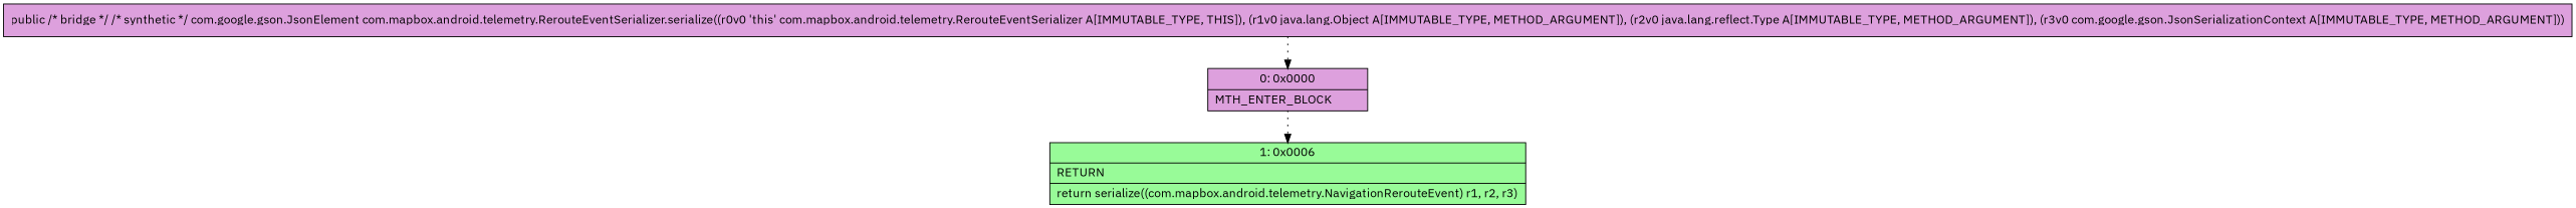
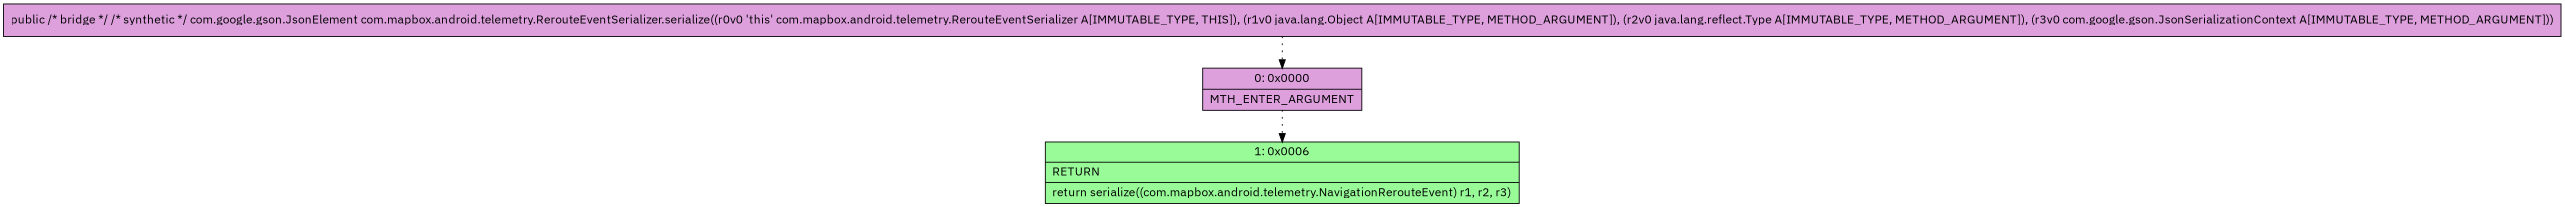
  digraph {
    fontname="IBM Plex Sans"
    node [shape=record style=filled fillcolor=plum fontname="IBM Plex Sans"]
    edge [style=dotted fontname="IBM Plex Sans"]
-   n1 [label="{0\:\ 0x0000|MTH_ENTER_BLOCK\l}"]
+   n1 [label="{0\:\ 0x0000|MTH_ENTER_ARGUMENT\l}"]
    n2 [label="{1\:\ 0x0006|RETURN\l|return serialize((com.mapbox.android.telemetry.NavigationRerouteEvent) r1, r2, r3)\l}" fillcolor=palegreen]
    n3 [label="{public \/* bridge *\/ \/* synthetic *\/ com.google.gson.JsonElement com.mapbox.android.telemetry.RerouteEventSerializer.serialize((r0v0 'this' com.mapbox.android.telemetry.RerouteEventSerializer A[IMMUTABLE_TYPE, THIS]), (r1v0 java.lang.Object A[IMMUTABLE_TYPE, METHOD_ARGUMENT]), (r2v0 java.lang.reflect.Type A[IMMUTABLE_TYPE, METHOD_ARGUMENT]), (r3v0 com.google.gson.JsonSerializationContext A[IMMUTABLE_TYPE, METHOD_ARGUMENT])) }"]
    n1 -> n2
    n3 -> n1
  }
